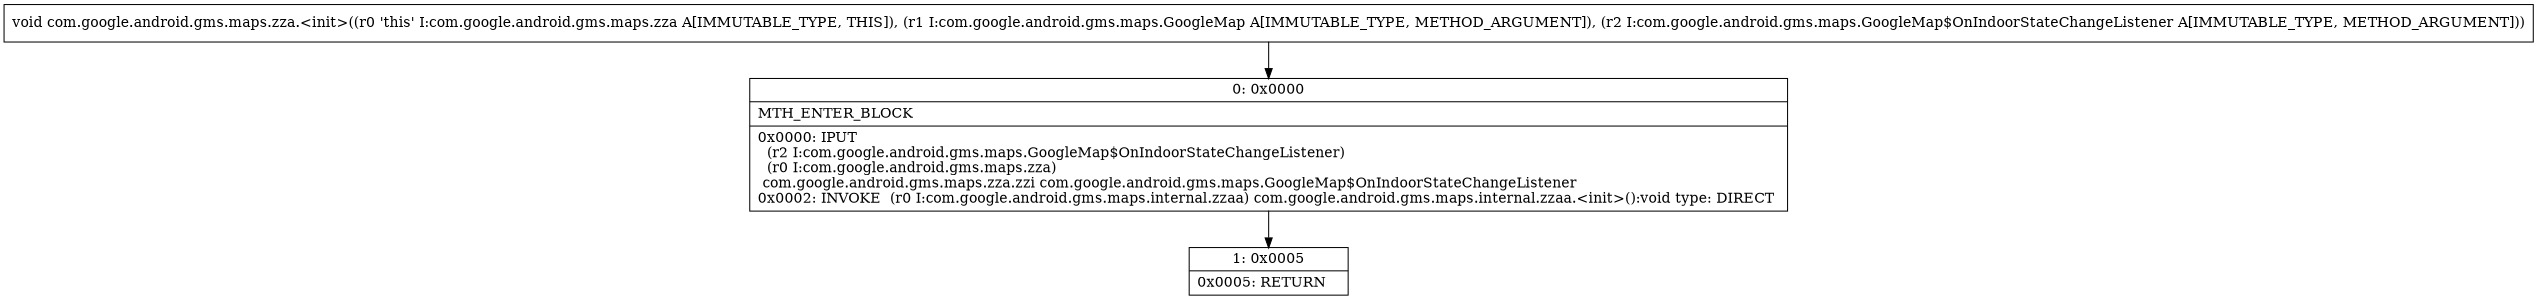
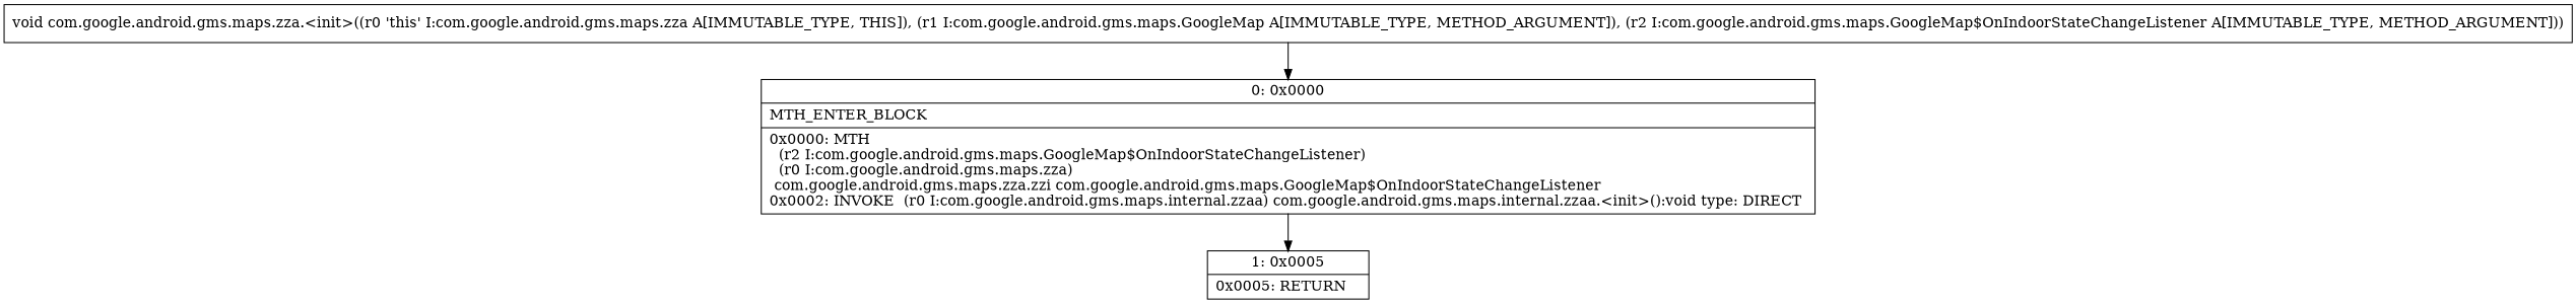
  digraph {
    node [shape=record]
-   n1 [label="{0\:\ 0x0000|MTH_ENTER_BLOCK\l|0x0000: IPUT  \l  (r2 I:com.google.android.gms.maps.GoogleMap$OnIndoorStateChangeListener)\l  (r0 I:com.google.android.gms.maps.zza)\l com.google.android.gms.maps.zza.zzi com.google.android.gms.maps.GoogleMap$OnIndoorStateChangeListener \l0x0002: INVOKE  (r0 I:com.google.android.gms.maps.internal.zzaa) com.google.android.gms.maps.internal.zzaa.\<init\>():void type: DIRECT \l}"]
+   n1 [label="{0\:\ 0x0000|MTH_ENTER_BLOCK\l|0x0000: MTH  \l  (r2 I:com.google.android.gms.maps.GoogleMap$OnIndoorStateChangeListener)\l  (r0 I:com.google.android.gms.maps.zza)\l com.google.android.gms.maps.zza.zzi com.google.android.gms.maps.GoogleMap$OnIndoorStateChangeListener \l0x0002: INVOKE  (r0 I:com.google.android.gms.maps.internal.zzaa) com.google.android.gms.maps.internal.zzaa.\<init\>():void type: DIRECT \l}"]
    n2 [label="{1\:\ 0x0005|0x0005: RETURN   \l}"]
    n3 [label="{void com.google.android.gms.maps.zza.\<init\>((r0 'this' I:com.google.android.gms.maps.zza A[IMMUTABLE_TYPE, THIS]), (r1 I:com.google.android.gms.maps.GoogleMap A[IMMUTABLE_TYPE, METHOD_ARGUMENT]), (r2 I:com.google.android.gms.maps.GoogleMap$OnIndoorStateChangeListener A[IMMUTABLE_TYPE, METHOD_ARGUMENT])) }"]
    n1 -> n2
    n3 -> n1
  }
